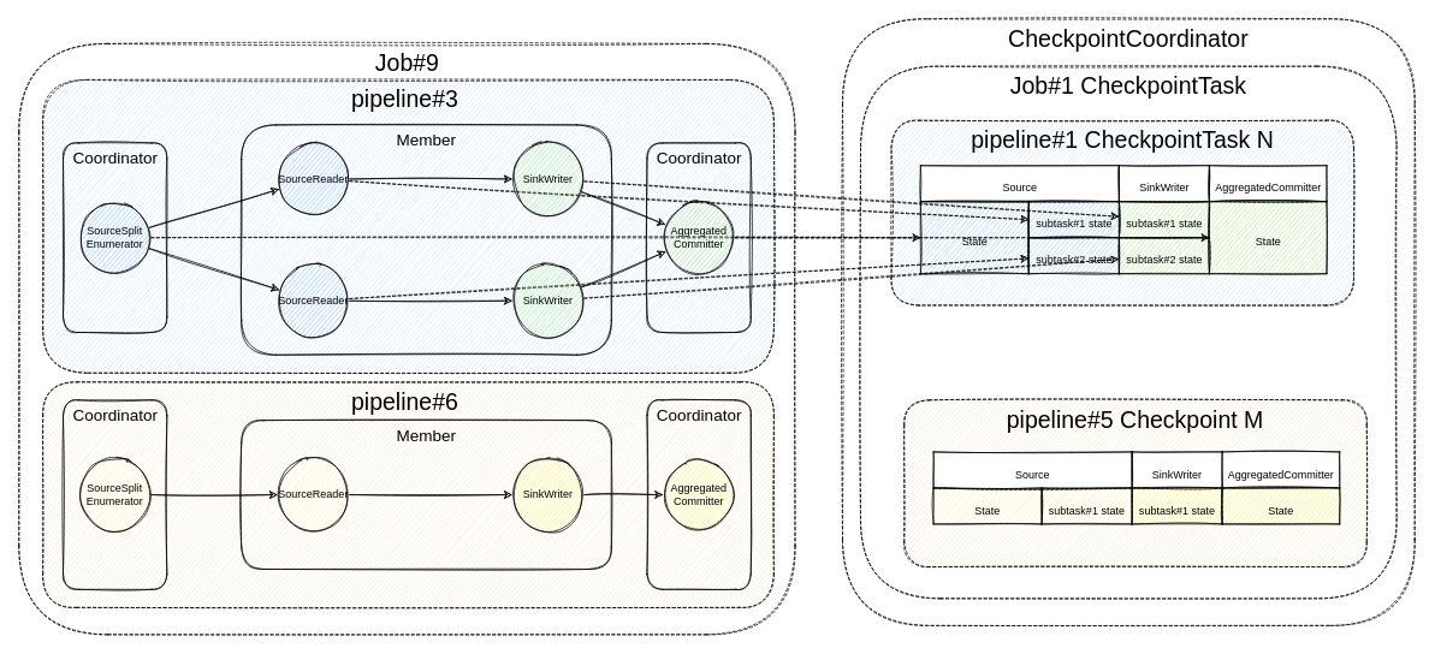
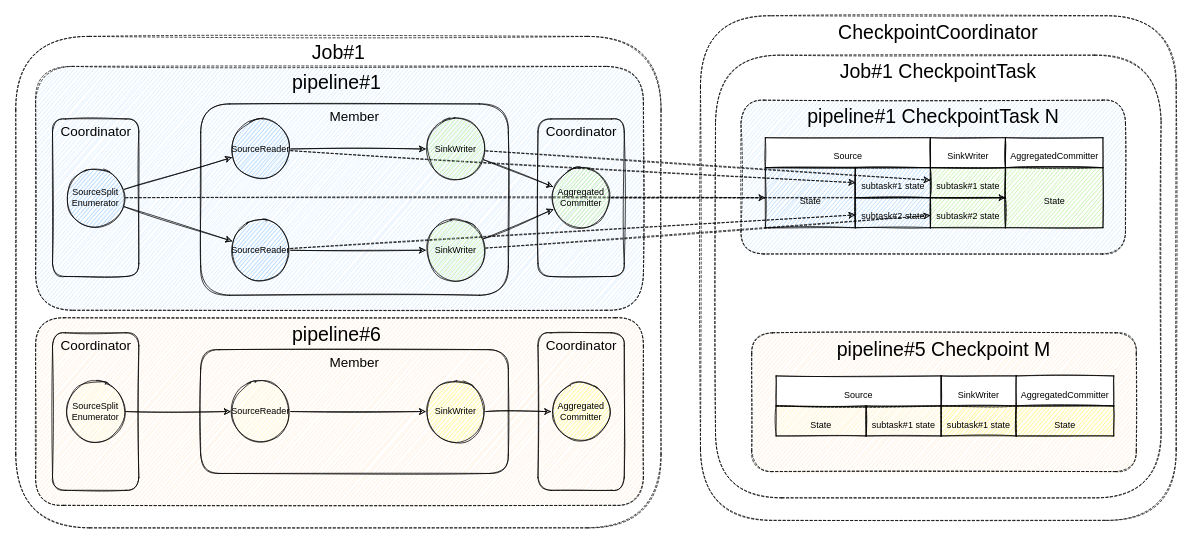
  <mxCell id="0" />
  <mxCell id="1" parent="0" />
  <mxCell id="2" value="CheckpointCoordinator" style="rounded=1;whiteSpace=wrap;html=1;fontSize=26;fillColor=none;dashed=1;verticalAlign=top;sketch=1;" parent="1" vertex="1"><mxGeometry x="933.07" y="20.5" width="634" height="672.5" as="geometry" /></mxCell>
  <mxCell id="3" value="Job#1 CheckpointTask" style="rounded=1;whiteSpace=wrap;html=1;fontSize=26;fillColor=none;dashed=1;verticalAlign=top;sketch=1;" parent="1" vertex="1"><mxGeometry x="953.13" y="73" width="593.87" height="590" as="geometry" /></mxCell>
- <mxCell id="4" value="Job#9" style="rounded=1;whiteSpace=wrap;html=1;fontSize=26;fillColor=none;dashed=1;verticalAlign=top;container=0;sketch=1;" parent="1" vertex="1"><mxGeometry x="20.5" y="48" width="860" height="655" as="geometry" /></mxCell>
+ <mxCell id="4" value="Job#1" style="rounded=1;whiteSpace=wrap;html=1;fontSize=26;fillColor=none;dashed=1;verticalAlign=top;container=0;sketch=1;" parent="1" vertex="1"><mxGeometry x="20.5" y="48" width="860" height="655" as="geometry" /></mxCell>
  <mxCell id="5" value="pipeline#6&amp;nbsp;" style="rounded=1;whiteSpace=wrap;html=1;fontSize=26;fillColor=#FFE6CC;dashed=1;verticalAlign=top;container=0;sketch=1;" parent="1" vertex="1"><mxGeometry x="47" y="423" width="810" height="250" as="geometry" /></mxCell>
- <mxCell id="6" value="pipeline#3&amp;nbsp;" style="rounded=1;whiteSpace=wrap;html=1;fontSize=26;fillColor=#CCE5FF;dashed=1;verticalAlign=top;container=0;sketch=1;" parent="1" vertex="1"><mxGeometry x="47" y="88" width="810" height="325" as="geometry" /></mxCell>
+ <mxCell id="6" value="pipeline#1&amp;nbsp;" style="rounded=1;whiteSpace=wrap;html=1;fontSize=26;fillColor=#CCE5FF;dashed=1;verticalAlign=top;container=0;sketch=1;" parent="1" vertex="1"><mxGeometry x="47" y="88" width="810" height="325" as="geometry" /></mxCell>
  <mxCell id="7" value="" style="group;sketch=1;" parent="1" connectable="0" vertex="1"><mxGeometry x="987" y="133" width="541.25" height="550" as="geometry" /></mxCell>
  <mxCell id="8" value="pipeline#1 CheckpointTask N" style="rounded=1;whiteSpace=wrap;html=1;fontSize=26;fillColor=#CCE5FF;dashed=1;verticalAlign=top;sketch=1;" parent="7" vertex="1"><mxGeometry width="512.5" height="205" as="geometry" /></mxCell>
  <mxCell id="9" value="" style="group;fillColor=default;sketch=1;" parent="7" connectable="0" vertex="1"><mxGeometry x="32.5" y="50" width="450" height="120" as="geometry" /></mxCell>
  <mxCell id="10" value="&lt;span style=&quot;font-size: 12px;&quot;&gt;Source&lt;/span&gt;" style="rounded=0;whiteSpace=wrap;html=1;fontSize=26;fillColor=none;sketch=1;" parent="9" vertex="1"><mxGeometry width="220" height="40" as="geometry" /></mxCell>
  <mxCell id="11" value="&lt;span style=&quot;font-size: 12px;&quot;&gt;SinkWriter&lt;/span&gt;" style="rounded=0;whiteSpace=wrap;html=1;fontSize=26;fillColor=none;sketch=1;" parent="9" vertex="1"><mxGeometry x="220" width="100" height="40" as="geometry" /></mxCell>
  <mxCell id="12" value="&lt;span style=&quot;font-size: 12px;&quot;&gt;Aggregated&lt;/span&gt;&lt;span style=&quot;font-size: 12px;&quot;&gt;Committer&lt;/span&gt;" style="rounded=0;whiteSpace=wrap;html=1;fontSize=26;fillColor=none;sketch=1;" parent="9" vertex="1"><mxGeometry x="320" width="130" height="40" as="geometry" /></mxCell>
  <mxCell id="13" value="&lt;span style=&quot;font-size: 12px;&quot;&gt;State&lt;/span&gt;" style="rounded=0;whiteSpace=wrap;html=1;fontSize=26;fillColor=#99CCFF;sketch=1;" parent="9" vertex="1"><mxGeometry y="40" width="120" height="80" as="geometry" /></mxCell>
  <mxCell id="14" value="&lt;span style=&quot;font-size: 12px;&quot;&gt;subtask#1 state&lt;/span&gt;" style="rounded=0;whiteSpace=wrap;html=1;fontSize=26;fillColor=#99CCFF;sketch=1;" parent="9" vertex="1"><mxGeometry x="120" y="40" width="100" height="40" as="geometry" /></mxCell>
  <mxCell id="15" value="&lt;span style=&quot;font-size: 12px;&quot;&gt;subtask#2 state&lt;/span&gt;" style="rounded=0;whiteSpace=wrap;html=1;fontSize=26;fillColor=#99CCFF;sketch=1;" parent="9" vertex="1"><mxGeometry x="120" y="80" width="100" height="40" as="geometry" /></mxCell>
  <mxCell id="16" value="&lt;span style=&quot;font-size: 12px;&quot;&gt;subtask#1 state&lt;/span&gt;" style="rounded=0;whiteSpace=wrap;html=1;fontSize=26;fillColor=#AAEB86;sketch=1;" parent="9" vertex="1"><mxGeometry x="220" y="40" width="100" height="40" as="geometry" /></mxCell>
  <mxCell id="17" value="&lt;span style=&quot;font-size: 12px;&quot;&gt;subtask#2 state&lt;/span&gt;" style="rounded=0;whiteSpace=wrap;html=1;fontSize=26;fillColor=#AAEB86;sketch=1;" parent="9" vertex="1"><mxGeometry x="220" y="80" width="100" height="40" as="geometry" /></mxCell>
  <mxCell id="18" value="&lt;span style=&quot;font-size: 12px;&quot;&gt;State&lt;/span&gt;" style="rounded=0;whiteSpace=wrap;html=1;fontSize=26;fillColor=#AAEB86;sketch=1;" parent="9" vertex="1"><mxGeometry x="320" y="40" width="130" height="80" as="geometry" /></mxCell>
  <mxCell id="19" value="" style="group;sketch=1;" parent="7" connectable="0" vertex="1"><mxGeometry x="14.38" y="310" width="512.5" height="185" as="geometry" /></mxCell>
  <mxCell id="20" value="pipeline#5 Checkpoint&amp;nbsp;M" style="rounded=1;whiteSpace=wrap;html=1;fontSize=26;fillColor=#FFE6CC;dashed=1;verticalAlign=top;sketch=1;" parent="19" vertex="1"><mxGeometry width="512.5" height="185" as="geometry" /></mxCell>
  <mxCell id="21" value="&lt;span style=&quot;font-size: 12px;&quot;&gt;Source&lt;/span&gt;" style="rounded=0;whiteSpace=wrap;html=1;fontSize=26;fillColor=default;sketch=1;" parent="19" vertex="1"><mxGeometry x="32.5" y="57.5" width="220" height="40" as="geometry" /></mxCell>
  <mxCell id="22" value="&lt;span style=&quot;font-size: 12px;&quot;&gt;SinkWriter&lt;/span&gt;" style="rounded=0;whiteSpace=wrap;html=1;fontSize=26;fillColor=default;sketch=1;" parent="19" vertex="1"><mxGeometry x="252.5" y="57.5" width="100" height="40" as="geometry" /></mxCell>
  <mxCell id="23" value="&lt;span style=&quot;font-size: 12px;&quot;&gt;Aggregated&lt;/span&gt;&lt;span style=&quot;font-size: 12px;&quot;&gt;Committer&lt;/span&gt;" style="rounded=0;whiteSpace=wrap;html=1;fontSize=26;fillColor=default;sketch=1;" parent="19" vertex="1"><mxGeometry x="352.5" y="57.5" width="130" height="40" as="geometry" /></mxCell>
  <mxCell id="24" value="&lt;span style=&quot;font-size: 12px;&quot;&gt;State&lt;/span&gt;" style="rounded=0;whiteSpace=wrap;html=1;fontSize=26;fillColor=#FFFFCC;sketch=1;" parent="19" vertex="1"><mxGeometry x="32.5" y="97.5" width="120" height="40" as="geometry" /></mxCell>
  <mxCell id="25" value="&lt;span style=&quot;font-size: 12px;&quot;&gt;subtask#1 state&lt;/span&gt;" style="rounded=0;whiteSpace=wrap;html=1;fontSize=26;fillColor=#FFFFCC;sketch=1;" parent="19" vertex="1"><mxGeometry x="152.5" y="97.5" width="100" height="40" as="geometry" /></mxCell>
  <mxCell id="26" value="&lt;span style=&quot;font-size: 12px;&quot;&gt;subtask#1 state&lt;/span&gt;" style="rounded=0;whiteSpace=wrap;html=1;fontSize=26;fillColor=#FFFF66;sketch=1;" parent="19" vertex="1"><mxGeometry x="252.5" y="97.5" width="100" height="40" as="geometry" /></mxCell>
  <mxCell id="27" value="&lt;span style=&quot;font-size: 12px;&quot;&gt;State&lt;/span&gt;" style="rounded=0;whiteSpace=wrap;html=1;fontSize=26;fillColor=#FFFF66;sketch=1;" parent="19" vertex="1"><mxGeometry x="352.5" y="97.5" width="130" height="40" as="geometry" /></mxCell>
  <mxCell id="28" style="rounded=0;orthogonalLoop=1;jettySize=auto;html=1;fontSize=26;sketch=1;" parent="1" source="45" target="34" edge="1"><mxGeometry relative="1" as="geometry" /></mxCell>
  <mxCell id="29" style="edgeStyle=none;rounded=0;orthogonalLoop=1;jettySize=auto;html=1;fontSize=26;sketch=1;" parent="1" source="45" target="36" edge="1"><mxGeometry relative="1" as="geometry" /></mxCell>
  <mxCell id="30" style="edgeStyle=none;rounded=0;orthogonalLoop=1;jettySize=auto;html=1;fontSize=26;sketch=1;" parent="1" source="38" target="48" edge="1"><mxGeometry relative="1" as="geometry" /></mxCell>
  <mxCell id="31" style="edgeStyle=none;rounded=0;orthogonalLoop=1;jettySize=auto;html=1;fontSize=26;sketch=1;" parent="1" source="41" target="48" edge="1"><mxGeometry relative="1" as="geometry" /></mxCell>
  <mxCell id="32" value="Member" style="rounded=1;whiteSpace=wrap;html=1;fillColor=none;verticalAlign=top;fontSize=18;container=0;sketch=1;" parent="1" vertex="1"><mxGeometry x="267" y="138" width="410" height="255" as="geometry" /></mxCell>
  <mxCell id="33" style="edgeStyle=none;rounded=0;orthogonalLoop=1;jettySize=auto;html=1;entryX=0;entryY=0.5;entryDx=0;entryDy=0;dashed=1;fontSize=26;sketch=1;" parent="1" source="34" target="14" edge="1"><mxGeometry relative="1" as="geometry" /></mxCell>
  <mxCell id="34" value="SourceReader" style="ellipse;whiteSpace=wrap;html=1;aspect=fixed;container=0;fillColor=#99CCFF;sketch=1;" parent="1" vertex="1"><mxGeometry x="307" y="158" width="80" height="80" as="geometry" /></mxCell>
  <mxCell id="35" style="edgeStyle=none;rounded=0;orthogonalLoop=1;jettySize=auto;html=1;dashed=1;fontSize=26;sketch=1;" parent="1" source="36" target="15" edge="1"><mxGeometry relative="1" as="geometry" /></mxCell>
  <mxCell id="36" value="SourceReader" style="ellipse;whiteSpace=wrap;html=1;aspect=fixed;container=0;fillColor=#99CCFF;sketch=1;" parent="1" vertex="1"><mxGeometry x="307" y="293" width="80" height="80" as="geometry" /></mxCell>
  <mxCell id="37" style="edgeStyle=none;rounded=0;orthogonalLoop=1;jettySize=auto;html=1;dashed=1;fontSize=26;sketch=1;" parent="1" source="38" target="16" edge="1"><mxGeometry relative="1" as="geometry" /></mxCell>
  <mxCell id="38" value="SinkWriter" style="ellipse;whiteSpace=wrap;html=1;aspect=fixed;container=0;fillColor=#AAEB86;sketch=1;" parent="1" vertex="1"><mxGeometry x="567" y="158" width="80" height="80" as="geometry" /></mxCell>
  <mxCell id="39" style="edgeStyle=none;rounded=0;orthogonalLoop=1;jettySize=auto;html=1;fontSize=26;sketch=1;" parent="1" source="34" target="38" edge="1"><mxGeometry relative="1" as="geometry" /></mxCell>
  <mxCell id="40" style="edgeStyle=none;rounded=0;orthogonalLoop=1;jettySize=auto;html=1;dashed=1;fontSize=26;sketch=1;" parent="1" source="41" target="17" edge="1"><mxGeometry relative="1" as="geometry" /></mxCell>
  <mxCell id="41" value="SinkWriter" style="ellipse;whiteSpace=wrap;html=1;aspect=fixed;container=0;fillColor=#AAEB86;sketch=1;" parent="1" vertex="1"><mxGeometry x="567" y="293" width="80" height="80" as="geometry" /></mxCell>
  <mxCell id="42" style="edgeStyle=none;rounded=0;orthogonalLoop=1;jettySize=auto;html=1;fontSize=26;sketch=1;" parent="1" source="36" target="41" edge="1"><mxGeometry relative="1" as="geometry" /></mxCell>
  <mxCell id="43" value="Coordinator" style="rounded=1;whiteSpace=wrap;html=1;fillColor=none;verticalAlign=top;fontSize=18;container=0;sketch=1;" parent="1" vertex="1"><mxGeometry x="69.5" y="158" width="115" height="210" as="geometry" /></mxCell>
  <mxCell id="44" style="edgeStyle=none;rounded=0;orthogonalLoop=1;jettySize=auto;html=1;fontSize=26;dashed=1;sketch=1;" parent="1" source="45" target="13" edge="1"><mxGeometry relative="1" as="geometry" /></mxCell>
  <mxCell id="45" value="SourceSplit&lt;br&gt;Enumerator" style="ellipse;whiteSpace=wrap;html=1;aspect=fixed;container=0;fillColor=#99CCFF;sketch=1;" parent="1" vertex="1"><mxGeometry x="87" y="223" width="80" height="80" as="geometry" /></mxCell>
  <mxCell id="46" value="Coordinator" style="rounded=1;whiteSpace=wrap;html=1;fillColor=none;verticalAlign=top;fontSize=18;container=0;sketch=1;" parent="1" vertex="1"><mxGeometry x="716.5" y="158" width="115" height="210" as="geometry" /></mxCell>
  <mxCell id="47" style="edgeStyle=none;rounded=0;orthogonalLoop=1;jettySize=auto;html=1;dashed=1;fontSize=26;sketch=1;" parent="1" source="48" target="18" edge="1"><mxGeometry relative="1" as="geometry" /></mxCell>
  <mxCell id="48" value="Aggregated&lt;br&gt;Committer" style="ellipse;whiteSpace=wrap;html=1;aspect=fixed;container=0;fillColor=#AAEB86;sketch=1;" parent="1" vertex="1"><mxGeometry x="734" y="223" width="80" height="80" as="geometry" /></mxCell>
  <mxCell id="49" style="edgeStyle=none;rounded=0;orthogonalLoop=1;jettySize=auto;html=1;fontSize=26;sketch=1;" parent="1" source="52" target="54" edge="1"><mxGeometry relative="1" as="geometry" /></mxCell>
  <mxCell id="50" style="edgeStyle=none;rounded=0;orthogonalLoop=1;jettySize=auto;html=1;fontSize=26;sketch=1;" parent="1" source="55" target="58" edge="1"><mxGeometry relative="1" as="geometry" /></mxCell>
  <mxCell id="51" value="Coordinator" style="rounded=1;whiteSpace=wrap;html=1;fillColor=none;verticalAlign=top;fontSize=18;container=0;sketch=1;" parent="1" vertex="1"><mxGeometry x="69.5" y="443" width="115" height="210" as="geometry" /></mxCell>
  <mxCell id="52" value="SourceSplit&lt;br&gt;Enumerator" style="ellipse;whiteSpace=wrap;html=1;aspect=fixed;container=0;fillColor=#FFFFCC;sketch=1;" parent="1" vertex="1"><mxGeometry x="87" y="508" width="80" height="80" as="geometry" /></mxCell>
  <mxCell id="53" value="Member" style="rounded=1;whiteSpace=wrap;html=1;fillColor=none;verticalAlign=top;fontSize=18;container=0;sketch=1;" parent="1" vertex="1"><mxGeometry x="267" y="465.5" width="410" height="165" as="geometry" /></mxCell>
  <mxCell id="54" value="SourceReader" style="ellipse;whiteSpace=wrap;html=1;aspect=fixed;container=0;fillColor=#FFFFCC;sketch=1;" parent="1" vertex="1"><mxGeometry x="307" y="508" width="80" height="80" as="geometry" /></mxCell>
  <mxCell id="55" value="SinkWriter" style="ellipse;whiteSpace=wrap;html=1;aspect=fixed;container=0;fillColor=#FFFF66;sketch=1;" parent="1" vertex="1"><mxGeometry x="567" y="508" width="80" height="80" as="geometry" /></mxCell>
  <mxCell id="56" style="edgeStyle=none;rounded=0;orthogonalLoop=1;jettySize=auto;html=1;fontSize=26;sketch=1;" parent="1" source="54" target="55" edge="1"><mxGeometry relative="1" as="geometry" /></mxCell>
  <mxCell id="57" value="Coordinator" style="rounded=1;whiteSpace=wrap;html=1;fillColor=none;verticalAlign=top;fontSize=18;container=0;sketch=1;" parent="1" vertex="1"><mxGeometry x="716.5" y="443" width="115" height="210" as="geometry" /></mxCell>
  <mxCell id="58" value="Aggregated&lt;br&gt;Committer" style="ellipse;whiteSpace=wrap;html=1;aspect=fixed;container=0;fillColor=#FFFF66;sketch=1;" parent="1" vertex="1"><mxGeometry x="734" y="508" width="80" height="80" as="geometry" /></mxCell>
